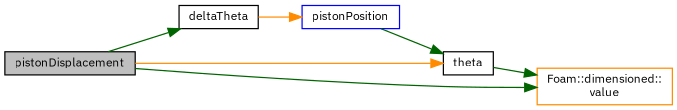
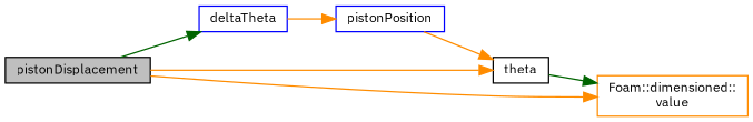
  digraph {
    fontname="IBM Plex Sans"
    rankdir=LR
    node [color=black fontname="IBM Plex Sans" fontsize=10 shape=record]
    edge [color=darkgreen fontname="IBM Plex Sans" fontsize=10 labelfontname=FreeSans labelfontsize=10 style=solid]
    n1 [fillcolor=grey75 fontcolor=black height=0.2 label=pistonDisplacement style=filled width=0.4]
-   n2 [height=0.2 label=deltaTheta width=0.4]
+   n2 [color=blue height=0.2 label=deltaTheta width=0.4]
    n3 [height=0.2 label=theta width=0.4]
    n4 [color=darkorange height=0.2 label="Foam::dimensioned::\lvalue" width=0.4]
    n5 [color=blue height=0.2 label=pistonPosition width=0.4]
    n1 -> n2
    n1 -> n3 [color=darkorange]
-   n1 -> n4
+   n1 -> n4 [color=darkorange]
    n2 -> n5 [color=darkorange]
    n3 -> n4
-   n5 -> n3
+   n5 -> n3 [color=darkorange]
  }
